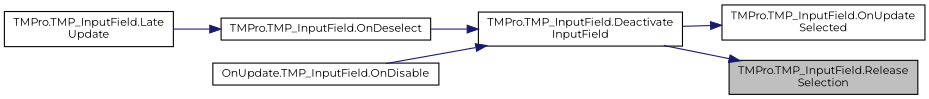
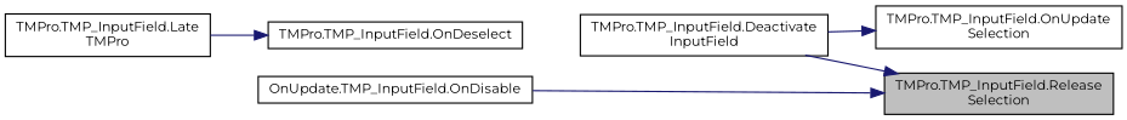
  digraph {
    fontname=Montserrat
    rankdir=RL
    node [color=black fillcolor=white fontname=Montserrat fontsize=10 shape=record style=filled]
    edge [color=midnightblue dir=back fontname=Montserrat fontsize=10 labelfontname=Helvetica labelfontsize=10 style=solid]
    n1 [fillcolor=grey75 fontcolor=black height=0.2 label="TMPro.TMP_InputField.Release\lSelection" width=0.4]
    n2 [height=0.2 label="TMPro.TMP_InputField.Deactivate\lInputField" width=0.4]
    n3 [height=0.2 label="TMPro.TMP_InputField.OnDeselect" width=0.4]
    n4 [height=0.2 label="OnUpdate.TMP_InputField.OnDisable" width=0.4]
-   n5 [height=0.2 label="TMPro.TMP_InputField.Late\lUpdate" width=0.4]
-   n6 [height=0.2 label="TMPro.TMP_InputField.OnUpdate\lSelected" width=0.4]
+   n5 [height=0.2 label="TMPro.TMP_InputField.Late\lTMPro" width=0.4]
+   n6 [height=0.2 label="TMPro.TMP_InputField.OnUpdate\lSelection" width=0.4]
    n1 -> n2
-   n2 -> n3
-   n2 -> n4
+   n1 -> n4
    n3 -> n5
    n6 -> n2
  }
